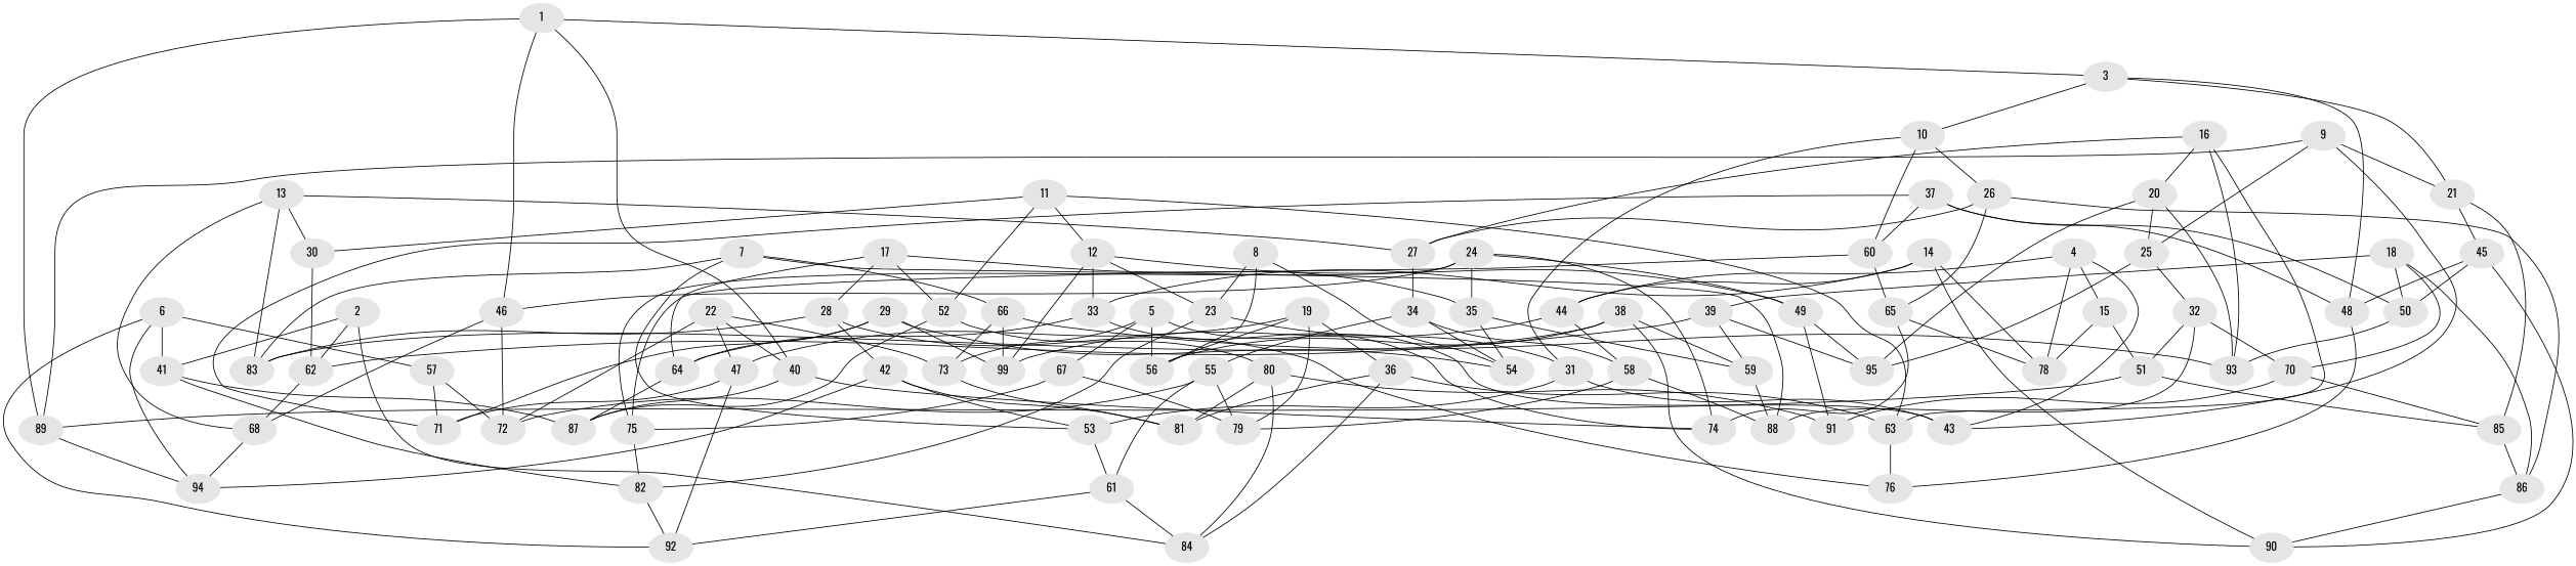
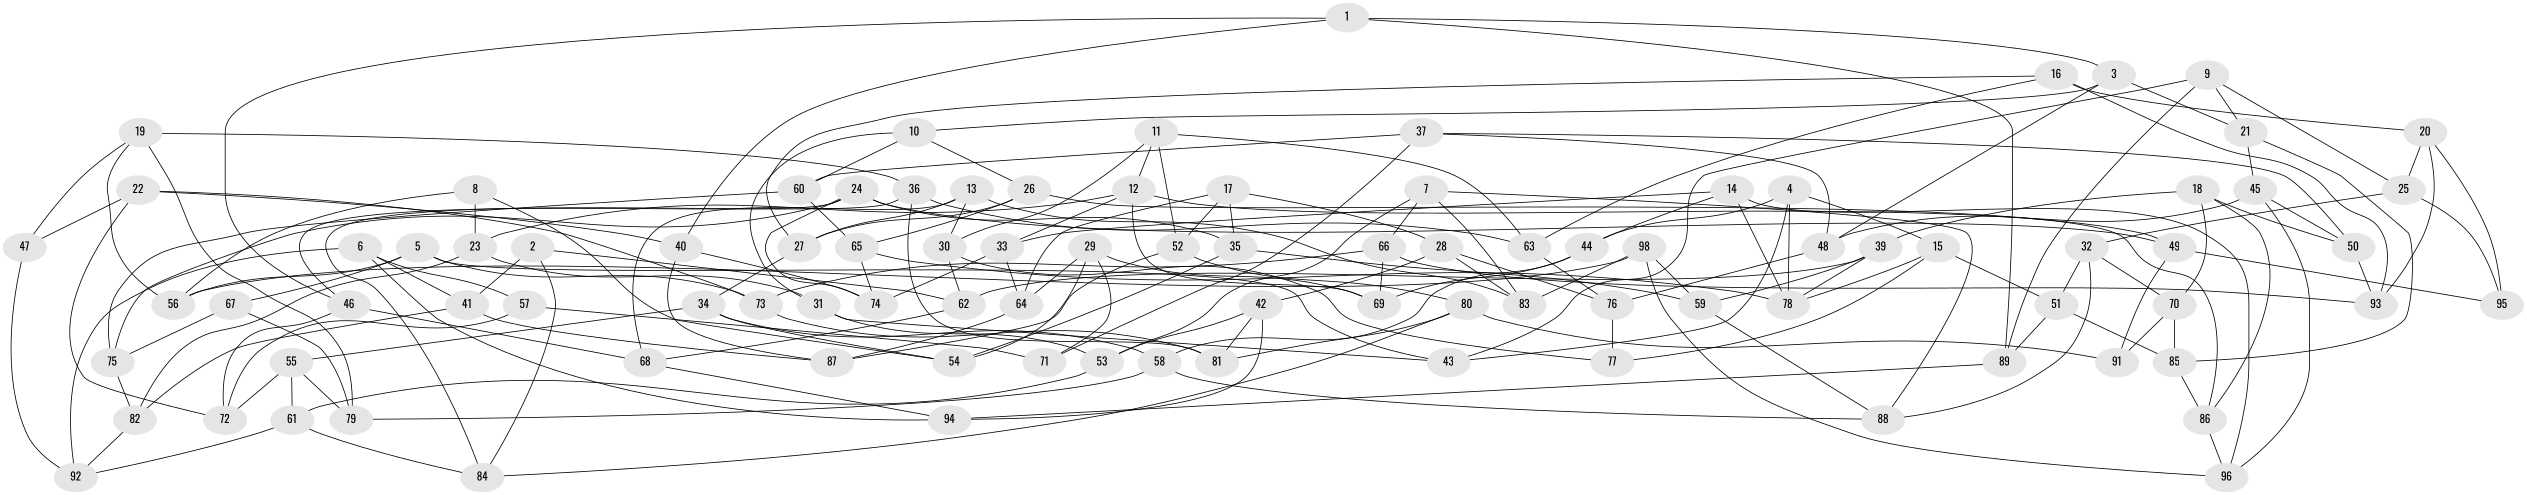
  graph {
    fontname=Oswald
    node [color=gray90 fontname=Oswald style=filled]
    edge [fontname=Oswald]
    1
    3
    40
    46
    89
    10
    21
    48
    74
    87
    68
    72
    94
    2
    41
    62
    84
    82
    75
    26
    31
    60
    45
    85
    76
    4
    15
    43
    44
    78
    51
-   69 [label=99]
+   77
+   69
    58
    5
    56
    67
    73
    79
    81
    6
    57
    92
    71
    7
    53
    66
    83
    88
    61
    93
    8
    23
    54
    49
    95
    91
    9
    25
    32
    27
    86
    65
    11
    12
    30
    52
    63
    33
    80
    64
    13
    34
    14
-   90
+   90 [label=96]
    16
    20
    17
    28
    35
    42
    59
    18
    39
    50
    70
    19
    36
    47
    22
    24
    55
    29
    37
-   38
+   38 [label=98]
    1 -- 3
    1 -- 40
    1 -- 46
    1 -- 89
    3 -- 10
    3 -- 21
    3 -- 48
    40 -- 74
    40 -- 87
    46 -- 68
    46 -- 72
    89 -- 94
    10 -- 26
    10 -- 31
    10 -- 60
    21 -- 45
    21 -- 85
    48 -- 76
    68 -- 94
    2 -- 41
    2 -- 62
    2 -- 84
    41 -- 87
    41 -- 82
    62 -- 68
    82 -- 92
    75 -- 82
    26 -- 27
    26 -- 86
    26 -- 65
    31 -- 43
    31 -- 53
    60 -- 75
    60 -- 65
    45 -- 48
    45 -- 90
    45 -- 50
    85 -- 86
+   76 -- 77
    4 -- 15
    4 -- 43
    4 -- 44
    4 -- 78
    15 -- 78
    15 -- 51
+   15 -- 77
    44 -- 69
    44 -- 58
    51 -- 89
    51 -- 85
    58 -- 79
    58 -- 88
    5 -- 43
    5 -- 56
    5 -- 67
    5 -- 73
    67 -- 75
    67 -- 79
    73 -- 81
    6 -- 94
    6 -- 41
    6 -- 57
    6 -- 92
    57 -- 72
    57 -- 71
    7 -- 53
    7 -- 66
    7 -- 83
    7 -- 88
    53 -- 61
    66 -- 69
    66 -- 73
    66 -- 93
    61 -- 84
    61 -- 92
    8 -- 56
    8 -- 23
    8 -- 54
    23 -- 82
    23 -- 31
    49 -- 95
    49 -- 91
    9 -- 89
    9 -- 21
    9 -- 43
    9 -- 25
    25 -- 95
    25 -- 32
    32 -- 51
    32 -- 88
    32 -- 70
    27 -- 34
    86 -- 90
    65 -- 74
    65 -- 78
    11 -- 12
    11 -- 30
    11 -- 52
    11 -- 63
    12 -- 69
    12 -- 23
    12 -- 49
    12 -- 33
    30 -- 62
+   30 -- 77
    52 -- 87
    52 -- 80
    63 -- 76
    33 -- 74
    33 -- 64
    80 -- 84
    80 -- 81
    80 -- 91
    64 -- 87
    13 -- 68
    13 -- 83
    13 -- 27
    13 -- 30
    34 -- 58
    34 -- 54
    34 -- 55
    14 -- 44
    14 -- 78
    14 -- 33
    14 -- 90
    16 -- 93
    16 -- 27
    16 -- 63
    16 -- 20
    20 -- 93
    20 -- 95
    20 -- 25
    17 -- 52
    17 -- 64
    17 -- 28
    17 -- 35
    28 -- 76
    28 -- 83
    28 -- 42
    35 -- 54
    35 -- 59
    42 -- 94
    42 -- 81
    42 -- 53
    59 -- 88
    18 -- 86
    18 -- 39
    18 -- 50
    18 -- 70
    39 -- 62
-   39 -- 95
+   39 -- 78
    39 -- 59
    50 -- 93
    70 -- 85
    70 -- 91
    19 -- 56
    19 -- 79
    19 -- 36
    19 -- 47
    36 -- 84
    36 -- 81
    36 -- 63
    47 -- 92
-   47 -- 71
    22 -- 40
    22 -- 72
    22 -- 73
    22 -- 47
    24 -- 46
    24 -- 74
    24 -- 75
    24 -- 49
    24 -- 35
    55 -- 72
    55 -- 79
    55 -- 61
    29 -- 69
    29 -- 71
    29 -- 54
    29 -- 64
    37 -- 48
    37 -- 60
    37 -- 71
    37 -- 50
    38 -- 56
    38 -- 83
    38 -- 90
    38 -- 59
  }
